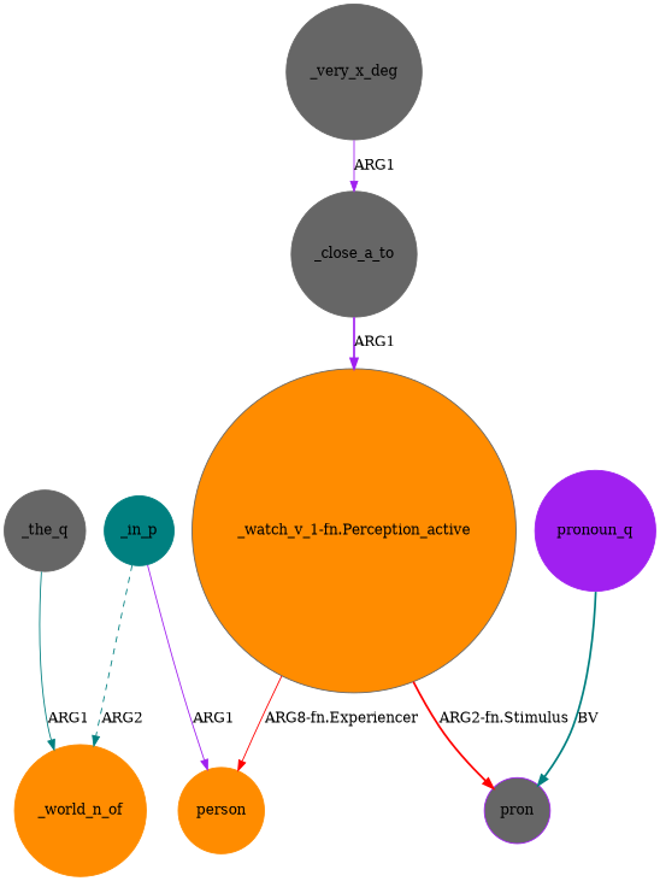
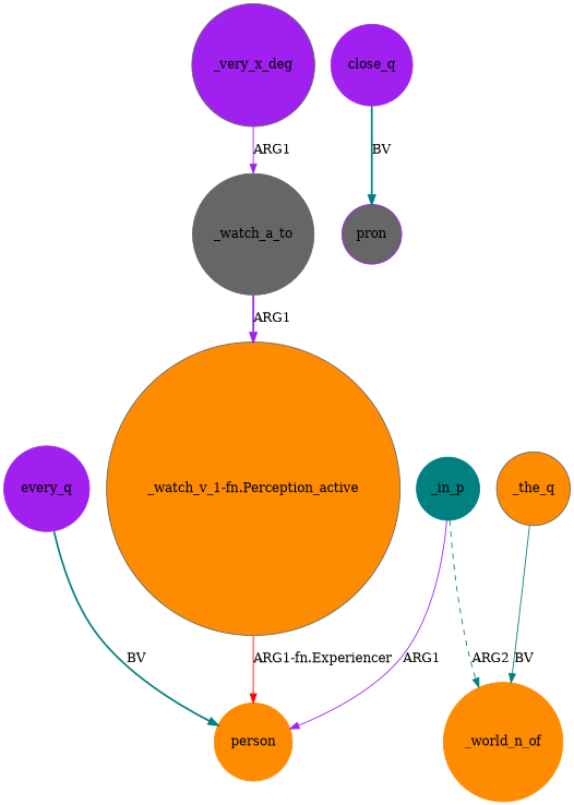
  digraph {
    node [color=gray40 shape=circle style=filled]
    edge [color=teal style=bold]
+   every_q [color=purple]
    person [color=darkorange]
    _in_p [color=teal]
    _world_n_of [color=darkorange]
    "_watch_v_1-fn.Perception_active" [fillcolor=darkorange]
    pron [color=purple fillcolor=gray40]
-   pronoun_q [color=purple]
-   _very_x_deg
-   _close_a_to
-   _the_q
+   pronoun_q [color=purple label=close_q]
+   _very_x_deg [fillcolor=purple]
+   _close_a_to [label=_watch_a_to]
+   _the_q [fillcolor=darkorange]
+   every_q -> person [label=BV]
    _in_p -> person [color=purple label=ARG1 style=solid]
    _in_p -> _world_n_of [label=ARG2 style=dashed]
-   "_watch_v_1-fn.Perception_active" -> person [color=red label="ARG8-fn.Experiencer" style=solid]
-   "_watch_v_1-fn.Perception_active" -> pron [color=red label="ARG2-fn.Stimulus"]
+   "_watch_v_1-fn.Perception_active" -> person [color=red label="ARG1-fn.Experiencer" style=solid]
    pronoun_q -> pron [label=BV]
    _very_x_deg -> _close_a_to [color=purple label=ARG1 style=solid]
    _close_a_to -> "_watch_v_1-fn.Perception_active" [color=purple label=ARG1]
-   _the_q -> _world_n_of [label=ARG1 style=solid]
+   _the_q -> _world_n_of [label=BV style=solid]
  }
